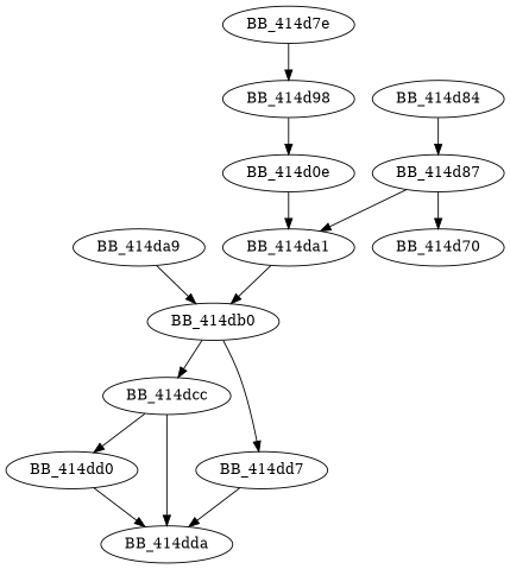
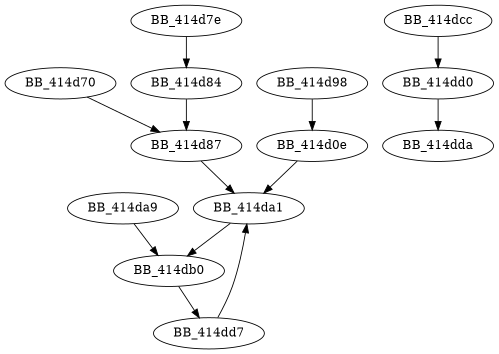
  digraph {
    BB_414d70
    BB_414d87
    BB_414d7e
    BB_414d84
    BB_414da1
    BB_414db0
    n7 [label=BB_414d0e]
    BB_414d98
    BB_414da9
    BB_414dcc
    BB_414dd7
    BB_414dd0
    BB_414dda
-   BB_414d87 -> BB_414d70
+   BB_414d70 -> BB_414d87
    BB_414d87 -> BB_414da1
-   BB_414d7e -> BB_414d98
+   BB_414d7e -> BB_414d84
    BB_414d84 -> BB_414d87
    BB_414da1 -> BB_414db0
-   BB_414db0 -> BB_414dcc
    BB_414db0 -> BB_414dd7
    n7 -> BB_414da1
    BB_414d98 -> n7
    BB_414da9 -> BB_414db0
    BB_414dcc -> BB_414dd0
-   BB_414dcc -> BB_414dda
-   BB_414dd7 -> BB_414dda
+   BB_414dd7 -> BB_414da1
    BB_414dd0 -> BB_414dda
  }
